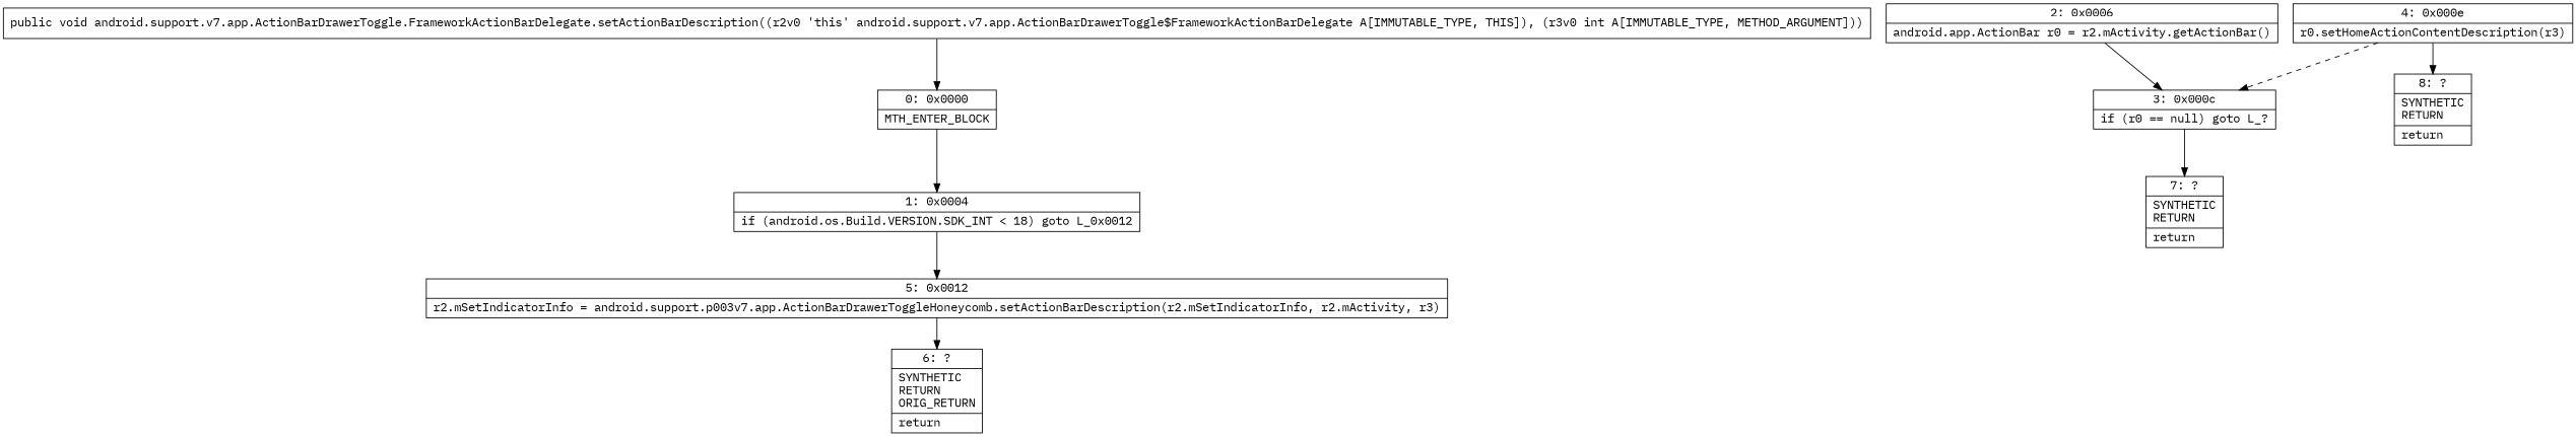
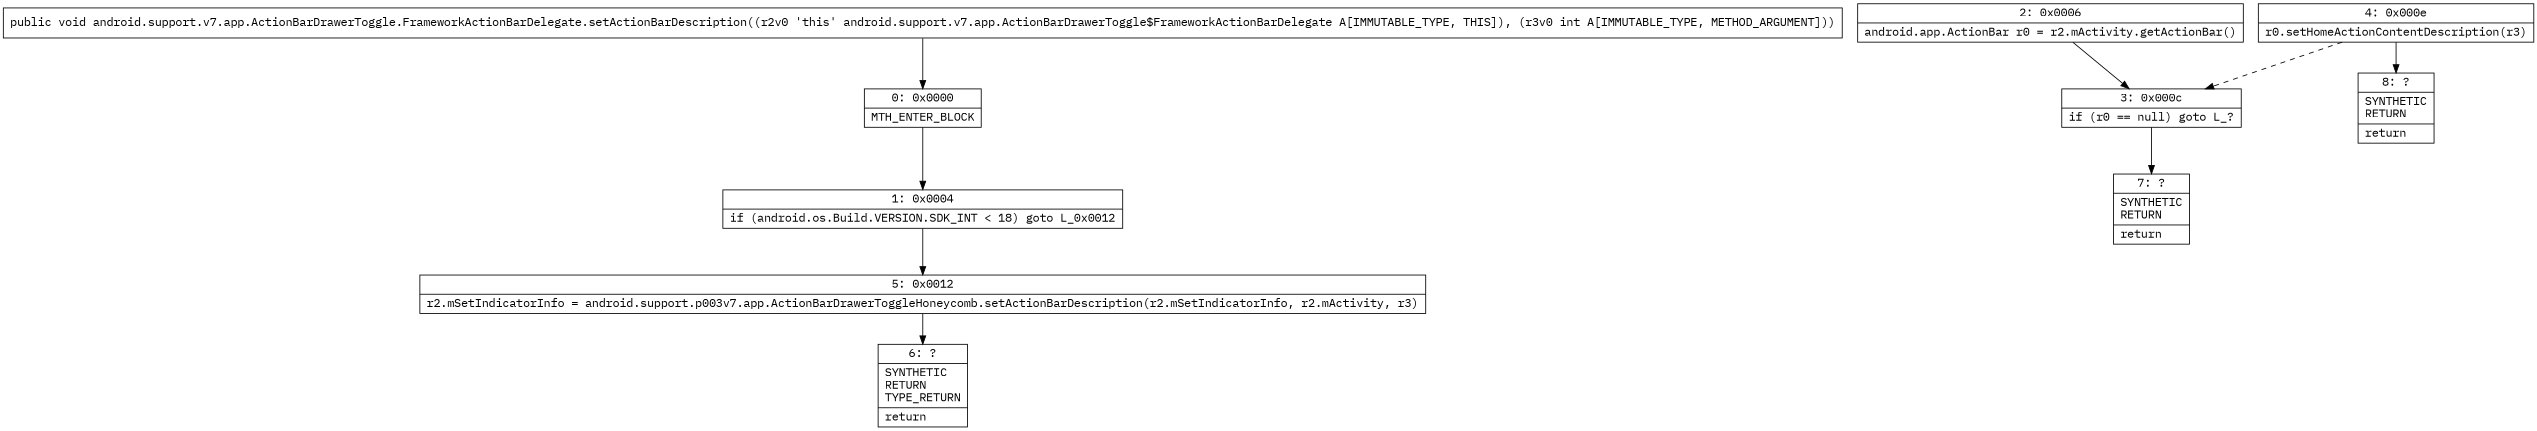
  digraph {
    fontname="IBM Plex Mono"
    node [fontname="IBM Plex Mono" shape=record]
    edge [fontname="IBM Plex Mono"]
    n1 [label="{0\:\ 0x0000|MTH_ENTER_BLOCK\l}"]
    n2 [label="{1\:\ 0x0004|if (android.os.Build.VERSION.SDK_INT \< 18) goto L_0x0012\l}"]
    n3 [label="{5\:\ 0x0012|r2.mSetIndicatorInfo = android.support.p003v7.app.ActionBarDrawerToggleHoneycomb.setActionBarDescription(r2.mSetIndicatorInfo, r2.mActivity, r3)\l}"]
    n4 [label="{2\:\ 0x0006|android.app.ActionBar r0 = r2.mActivity.getActionBar()\l}"]
    n5 [label="{3\:\ 0x000c|if (r0 == null) goto L_?\l}"]
-   n6 [label="{6\:\ ?|SYNTHETIC\lRETURN\lORIG_RETURN\l|return\l}"]
+   n6 [label="{6\:\ ?|SYNTHETIC\lRETURN\lTYPE_RETURN\l|return\l}"]
    n7 [label="{7\:\ ?|SYNTHETIC\lRETURN\l|return\l}"]
    n8 [label="{4\:\ 0x000e|r0.setHomeActionContentDescription(r3)\l}"]
    n9 [label="{8\:\ ?|SYNTHETIC\lRETURN\l|return\l}"]
    n10 [label="{public void android.support.v7.app.ActionBarDrawerToggle.FrameworkActionBarDelegate.setActionBarDescription((r2v0 'this' android.support.v7.app.ActionBarDrawerToggle$FrameworkActionBarDelegate A[IMMUTABLE_TYPE, THIS]), (r3v0 int A[IMMUTABLE_TYPE, METHOD_ARGUMENT])) }"]
    n1 -> n2
    n2 -> n3
    n3 -> n6
    n4 -> n5
    n5 -> n7
    n8 -> n5 [style=dashed]
    n8 -> n9
    n10 -> n1
  }
